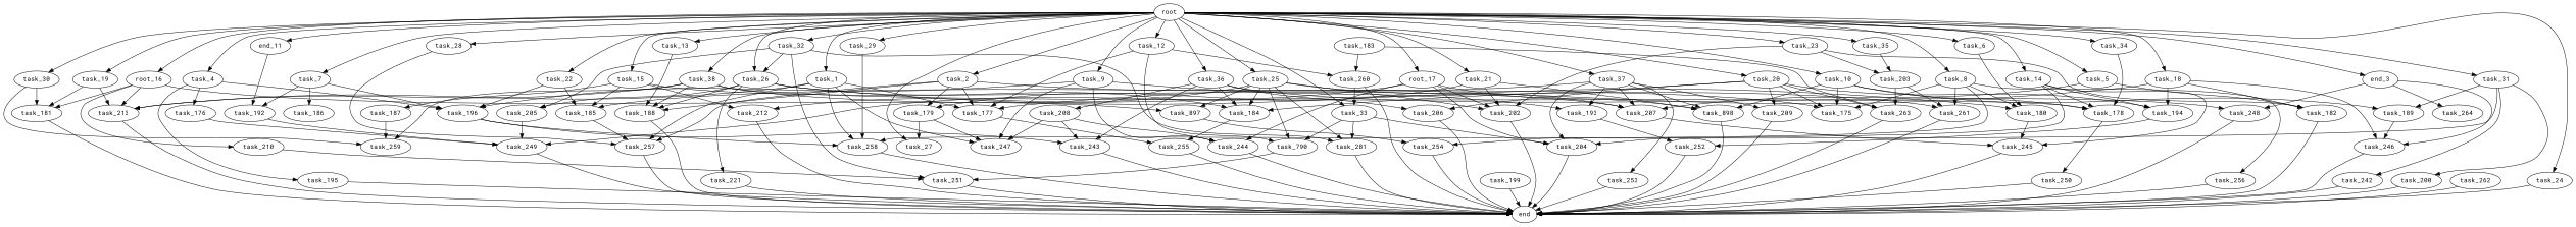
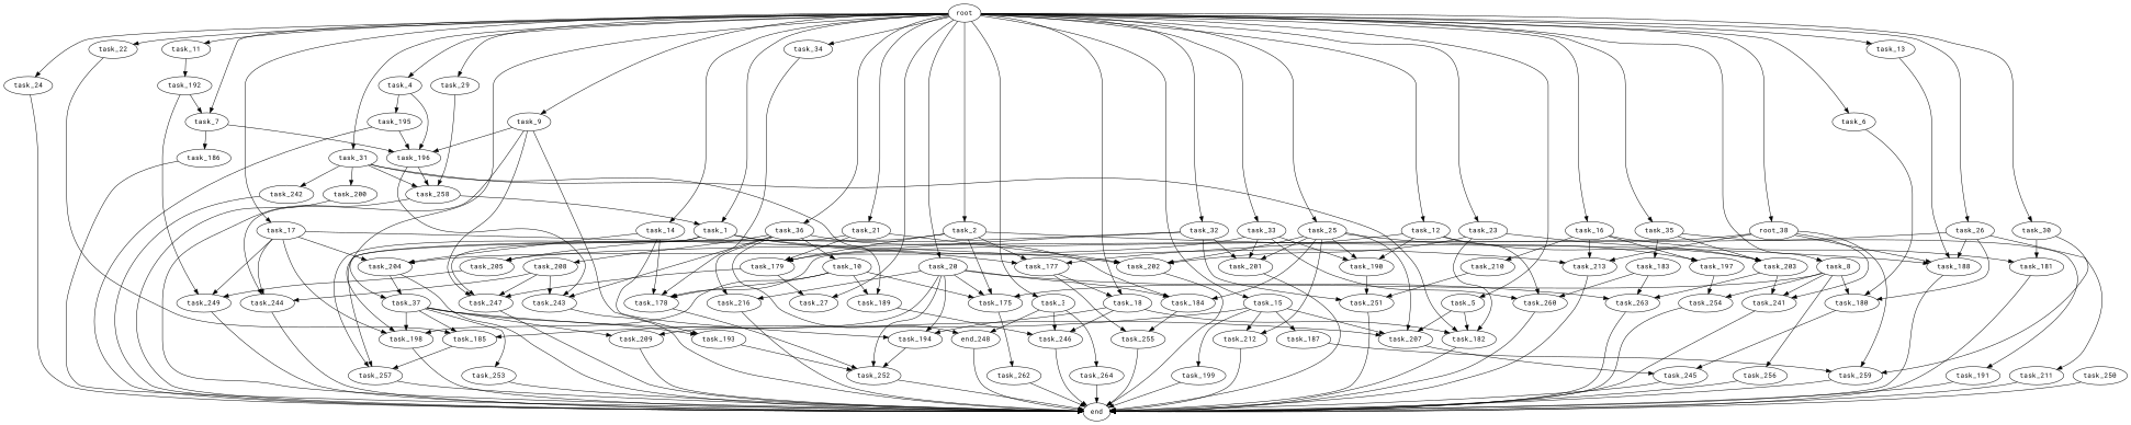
  digraph {
    fontname="Roboto Mono"
    node [fontname="Roboto Mono"]
    edge [fontname="Roboto Mono"]
    root
    task_1
    task_2
-   task_3 [label=end_3]
+   task_3
    task_4
    task_5
    task_6
    task_7
    task_8
    task_9
    task_10
-   task_11 [label=end_11]
+   task_11
    task_12
    task_13
    task_14
    task_15
-   task_16 [label=root_16]
-   task_17 [label=root_17]
+   task_16
+   task_17
    task_18
-   task_19
    task_20
    task_21
    task_22
    task_23
    task_24
    task_25
    task_26
    task_27
-   task_28
    task_29
    task_30
    task_31
    task_32
    task_33
    task_34
    task_35
    task_36
    task_37
-   task_38
+   task_38 [label=root_38]
    task_177
    task_247
    task_257
    task_258
    task_213
    task_175
    task_179
    task_188
    task_246
-   task_248
+   task_248 [label=end_248]
    task_264
-   task_176
    task_195
    task_196
    task_182
    task_207
    task_180
    task_186
    task_192
    task_254
    task_256
-   task_261
+   task_261 [label=task_241]
    task_193
    task_244
    task_178
    task_189
-   task_198 [label=task_898]
-   task_190 [label=task_790]
+   task_198
+   task_190
    task_203
    task_260
    task_194
    task_204
    task_245
    task_185
    task_187
    task_199
    task_212
    task_181
-   task_197 [label=task_897]
+   task_197
    task_210
    task_202
    task_249
    task_184
-   task_206
+   task_206 [label=task_216]
    task_209
    task_252
    task_263
    end
-   task_201 [label=task_281]
+   task_201
    task_205
-   task_211 [label=task_221]
+   task_211
    task_259
    task_200
    task_242
    task_251
    task_183
+   task_191
    task_208
    task_243
    task_253
    task_255
    task_262
    task_250
    root -> task_1
    root -> task_2
    root -> task_3
    root -> task_4
    root -> task_5
    root -> task_6
    root -> task_7
    root -> task_8
    root -> task_9
-   root -> task_10
+   task_36 -> task_10
    root -> task_11
    root -> task_12
    root -> task_13
    root -> task_14
    root -> task_15
    root -> task_16
    root -> task_17
    root -> task_18
-   root -> task_19
    root -> task_20
    root -> task_21
    root -> task_22
    root -> task_23
    root -> task_24
    root -> task_25
    root -> task_26
    root -> task_27
-   root -> task_28
    root -> task_29
    root -> task_30
    root -> task_31
    root -> task_32
    root -> task_33
    root -> task_34
    root -> task_35
    root -> task_36
    root -> task_37
    root -> task_38
    task_1 -> task_177
    task_1 -> task_247
    task_1 -> task_257
-   task_1 -> task_258
+   task_258 -> task_1
    task_1 -> task_213
    task_2 -> task_177
    task_2 -> task_257
    task_2 -> task_175
    task_2 -> task_179
    task_2 -> task_188
    task_3 -> task_246
    task_3 -> task_248
    task_3 -> task_264
-   task_4 -> task_176
    task_4 -> task_195
    task_4 -> task_196
    task_5 -> task_182
    task_5 -> task_207
    task_6 -> task_180
    task_7 -> task_196
    task_7 -> task_186
-   task_7 -> task_192
+   task_192 -> task_7
    task_8 -> task_175
    task_8 -> task_180
    task_8 -> task_254
    task_8 -> task_256
    task_8 -> task_261
    task_9 -> task_247
    task_9 -> task_196
    task_9 -> task_193
    task_9 -> task_244
    task_10 -> task_175
    task_10 -> task_178
    task_10 -> task_189
    task_10 -> task_198
    task_11 -> task_192
    task_12 -> task_177
    task_12 -> task_190
+   task_12 -> task_203
    task_12 -> task_260
    task_13 -> task_188
    task_14 -> task_178
    task_14 -> task_194
    task_14 -> task_204
-   task_14 -> task_245
    task_15 -> task_207
    task_15 -> task_185
    task_15 -> task_187
+   task_15 -> task_199
    task_15 -> task_212
    task_16 -> task_213
    task_16 -> task_181
    task_16 -> task_197
    task_16 -> task_210
    task_17 -> task_244
    task_17 -> task_198
    task_17 -> task_204
    task_17 -> task_202
    task_17 -> task_249
-   task_18 -> task_177
+   task_177 -> task_18
    task_18 -> task_246
    task_18 -> task_182
    task_18 -> task_194
-   task_19 -> task_213
-   task_19 -> task_181
    task_20 -> task_175
    task_20 -> task_194
    task_20 -> task_184
    task_20 -> task_206
    task_20 -> task_209
+   task_20 -> task_252
    task_20 -> task_263
    task_21 -> task_179
    task_21 -> task_198
    task_21 -> task_202
-   task_22 -> task_196
+   task_195 -> task_196
    task_22 -> task_185
    task_23 -> task_182
    task_23 -> task_203
    task_23 -> task_202
    task_24 -> end
    task_25 -> task_207
    task_25 -> task_190
    task_25 -> task_212
    task_25 -> task_197
    task_25 -> task_202
    task_25 -> task_184
    task_25 -> task_201
    task_26 -> task_188
    task_26 -> task_180
-   task_26 -> task_184
    task_26 -> task_205
    task_26 -> task_211
-   task_28 -> task_257
    task_29 -> task_258
    task_30 -> task_181
    task_30 -> task_259
    task_31 -> task_258
+   task_31 -> task_182
    task_31 -> task_189
    task_31 -> task_200
    task_31 -> task_242
-   task_32 -> task_26
+   task_32 -> task_179
    task_32 -> task_201
    task_32 -> task_205
    task_32 -> task_251
    task_33 -> task_190
-   task_260 -> task_33
+   task_33 -> task_260
    task_33 -> task_204
    task_33 -> task_201
    task_34 -> task_178
    task_35 -> task_203
+   task_35 -> task_183
+   task_35 -> task_191
    task_36 -> task_248
    task_36 -> task_184
    task_36 -> task_206
    task_36 -> task_208
    task_36 -> task_243
    task_37 -> task_207
    task_37 -> task_193
    task_37 -> task_198
-   task_37 -> task_204
+   task_204 -> task_37
    task_37 -> task_185
    task_37 -> task_209
    task_37 -> task_253
    task_38 -> task_213
    task_38 -> task_188
    task_38 -> task_261
    task_38 -> task_178
    task_38 -> task_259
    task_177 -> task_255
+   task_247 -> end
    task_257 -> end
    task_258 -> end
    task_213 -> end
+   task_175 -> task_262
    task_179 -> task_27
    task_179 -> task_247
    task_188 -> end
    task_246 -> end
    task_248 -> end
-   task_176 -> task_249
+   task_264 -> end
    task_195 -> end
    task_196 -> task_258
    task_196 -> task_243
    task_182 -> end
    task_207 -> task_245
    task_180 -> task_245
+   task_186 -> end
    task_192 -> task_249
    task_254 -> end
    task_256 -> end
    task_261 -> end
    task_193 -> task_252
    task_244 -> end
-   task_178 -> task_250
+   task_178 -> task_252
    task_189 -> task_246
    task_198 -> end
    task_190 -> task_251
    task_203 -> task_261
    task_203 -> task_263
    task_260 -> end
    task_194 -> task_252
    task_204 -> end
    task_245 -> end
    task_185 -> task_257
    task_187 -> task_259
    task_199 -> end
    task_212 -> end
    task_181 -> end
    task_197 -> task_254
    task_210 -> task_251
    task_202 -> end
    task_249 -> end
    task_184 -> task_255
    task_206 -> end
    task_209 -> end
    task_252 -> end
    task_263 -> end
    task_201 -> end
    task_205 -> task_249
    task_211 -> end
+   task_259 -> end
    task_200 -> end
    task_242 -> end
    task_251 -> end
    task_183 -> task_260
    task_183 -> task_263
+   task_191 -> end
    task_208 -> task_247
    task_208 -> task_244
    task_208 -> task_243
    task_243 -> end
    task_253 -> end
    task_255 -> end
    task_262 -> end
    task_250 -> end
  }
